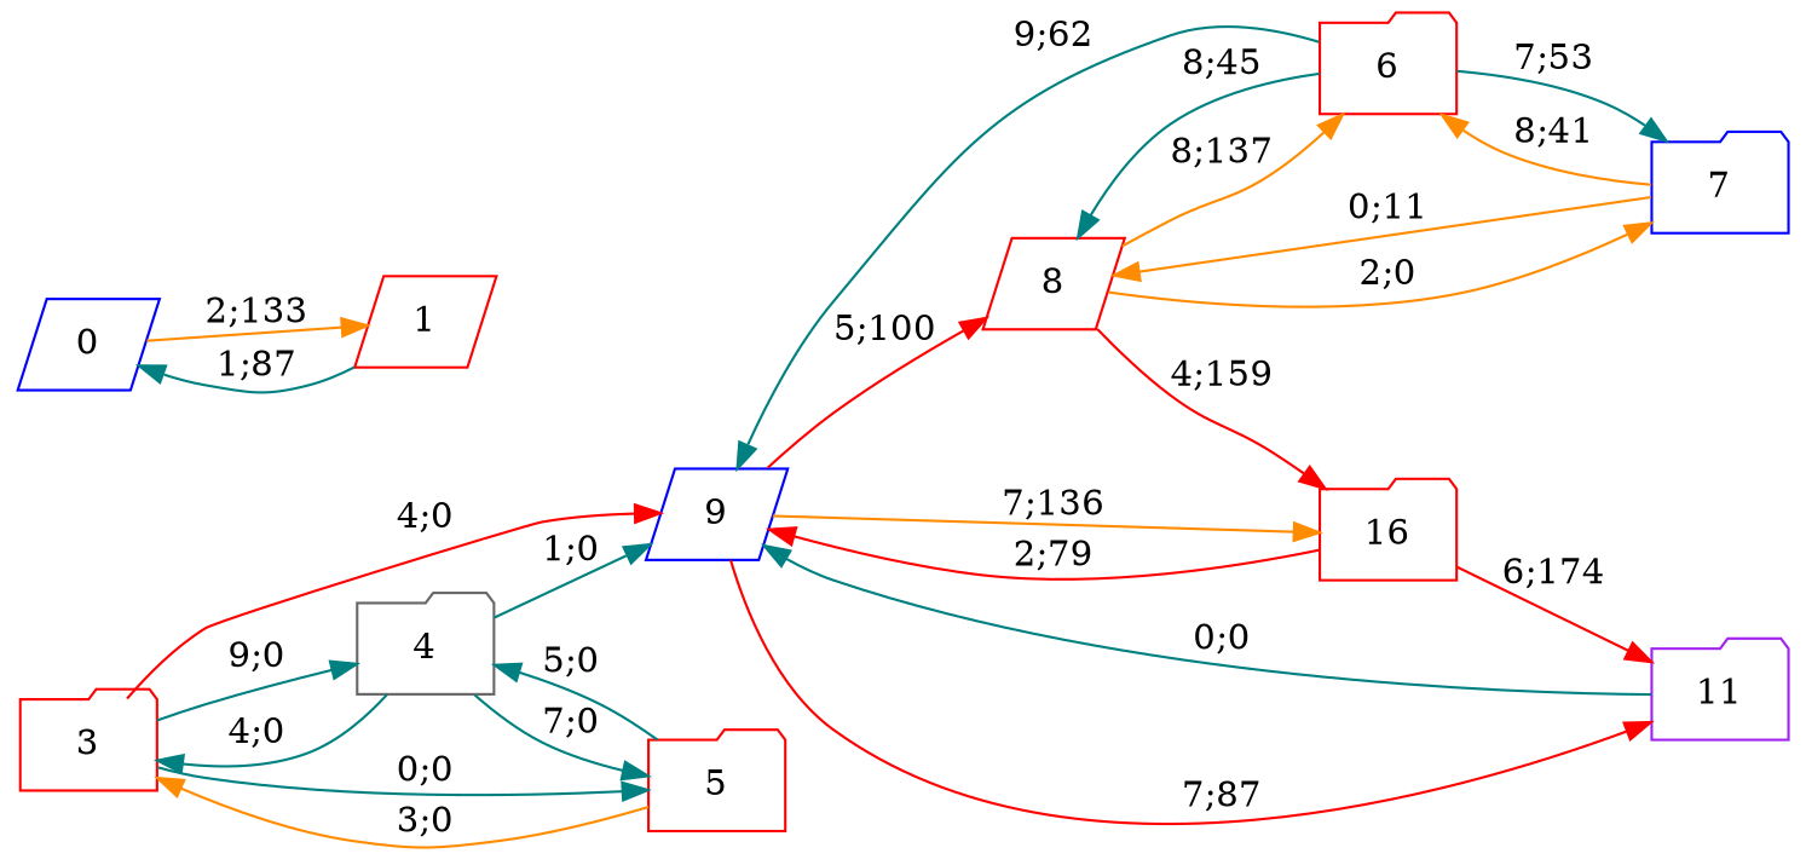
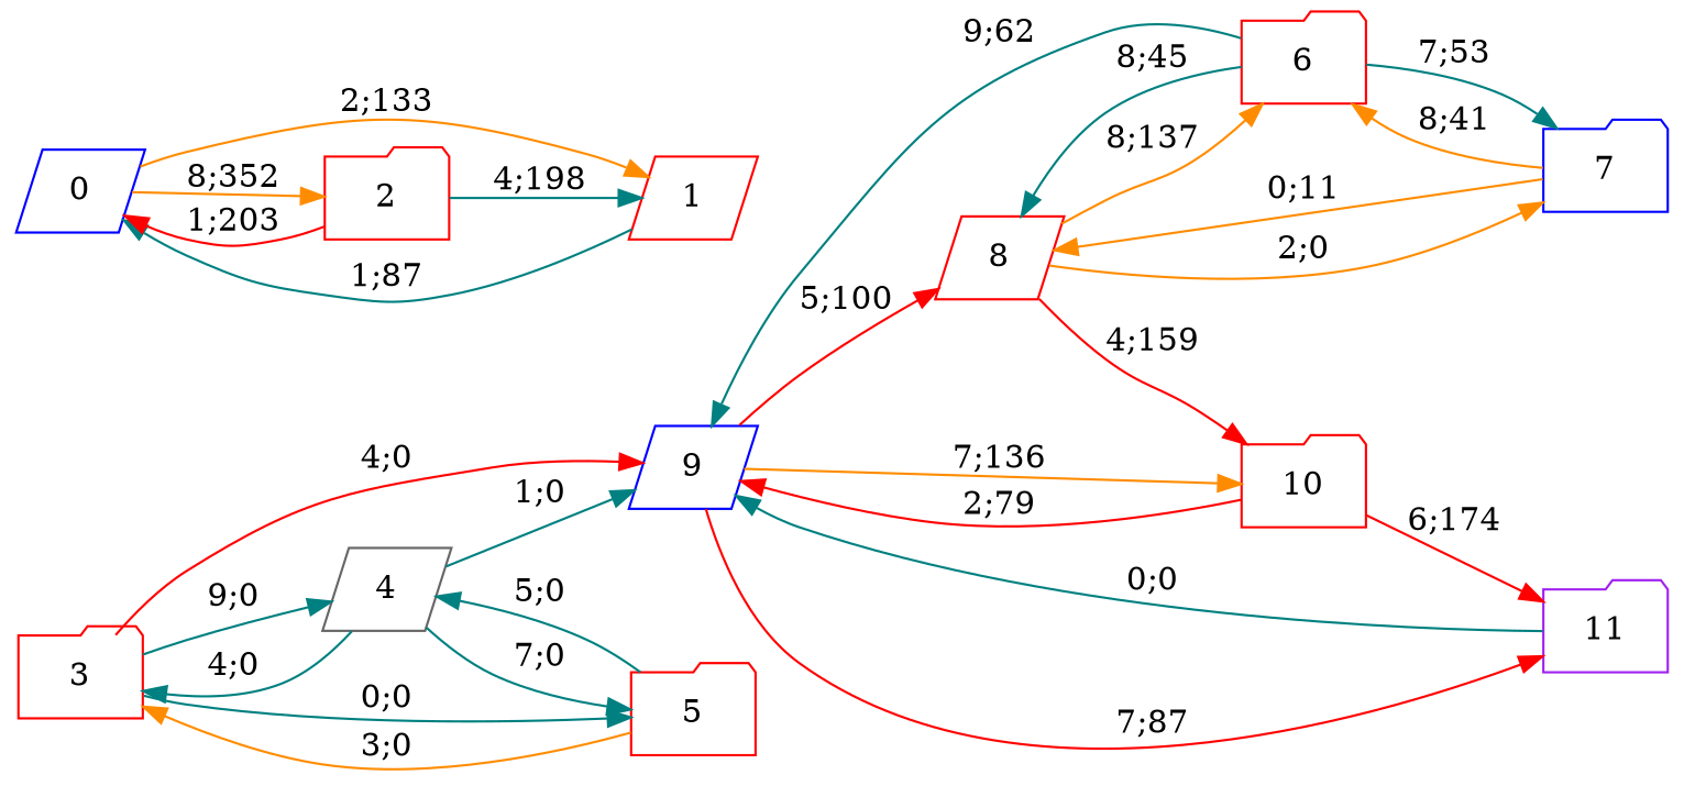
  digraph {
    rankdir=LR
    node [color=red shape=folder]
    edge [color=teal]
    9 [color=blue shape=parallelogram]
    6
    7 [color=blue]
    8 [shape=parallelogram]
-   10 [label=16]
+   10
    11 [color=purple]
    3
-   4 [color=gray40]
+   4 [color=gray40 shape=parallelogram]
    5
    0 [color=blue shape=parallelogram]
    1 [shape=parallelogram]
+   2
    9 -> 8 [color=red label="5;100"]
    9 -> 10 [color=darkorange label="7;136"]
    9 -> 11 [color=red label="7;87"]
    6 -> 9 [label="9;62"]
    6 -> 7 [label="7;53"]
    6 -> 8 [label="8;45"]
    7 -> 6 [color=darkorange label="8;41"]
    7 -> 8 [color=darkorange label="0;11"]
    8 -> 6 [color=darkorange label="8;137"]
    8 -> 7 [color=darkorange label="2;0"]
    8 -> 10 [color=red label="4;159"]
    10 -> 9 [color=red label="2;79"]
    10 -> 11 [color=red label="6;174"]
    11 -> 9 [label="0;0"]
    3 -> 9 [color=red label="4;0"]
    3 -> 4 [label="9;0"]
    3 -> 5 [label="0;0"]
    4 -> 9 [label="1;0"]
    4 -> 3 [label="4;0"]
    4 -> 5 [label="7;0"]
    5 -> 3 [color=darkorange label="3;0"]
    5 -> 4 [label="5;0"]
    0 -> 1 [color=darkorange label="2;133"]
+   0 -> 2 [color=darkorange label="8;352"]
    1 -> 0 [label="1;87"]
+   2 -> 0 [color=red label="1;203"]
+   2 -> 1 [label="4;198"]
  }
